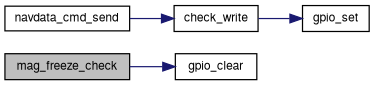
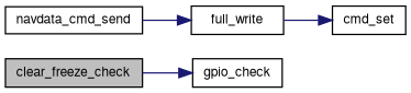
  digraph {
    rankdir=LR
    node [color=black fillcolor=white fontname=FreeSans fontsize=10 shape=record style=filled]
    edge [color=midnightblue fontname=FreeSans fontsize=10 labelfontname=FreeSans labelfontsize=10 style=solid]
-   n1 [fillcolor=grey75 fontcolor=black height=0.2 label=mag_freeze_check width=0.4]
-   n2 [height=0.2 label=gpio_clear width=0.4]
-   n3 [height=0.2 label=gpio_set width=0.4]
+   n1 [fillcolor=grey75 fontcolor=black height=0.2 label=clear_freeze_check width=0.4]
+   n2 [height=0.2 label=gpio_check width=0.4]
+   n3 [height=0.2 label=cmd_set width=0.4]
    n4 [height=0.2 label=navdata_cmd_send width=0.4]
-   n5 [height=0.2 label=check_write width=0.4]
+   n5 [height=0.2 label=full_write width=0.4]
    n1 -> n2
    n4 -> n5
    n5 -> n3
  }
